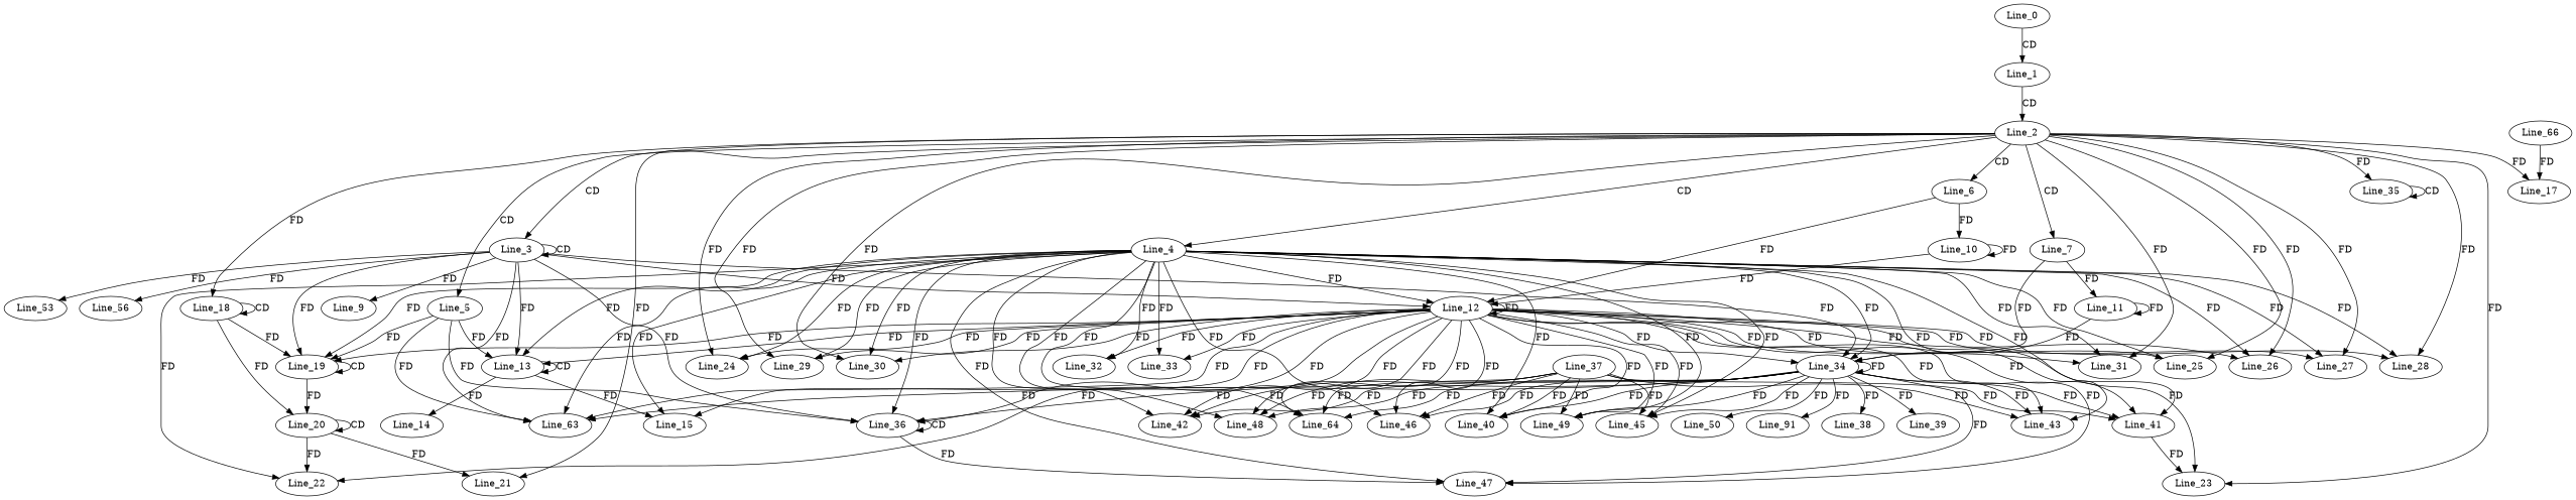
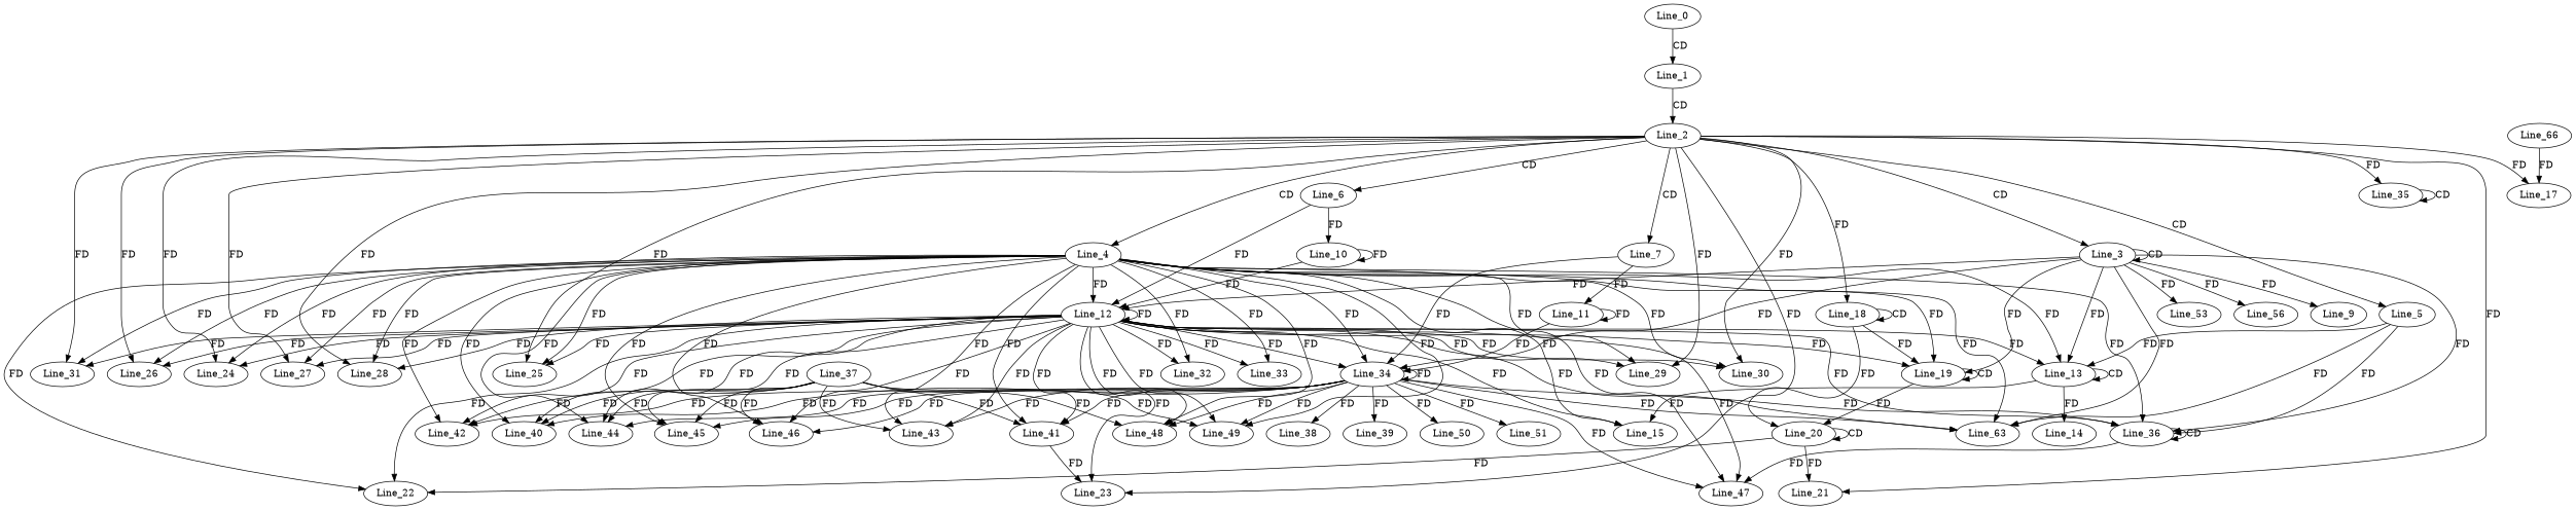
  digraph {
    Line_0
    Line_1
    Line_2
    Line_3
    Line_4
    Line_5
    Line_6
    Line_7
    Line_17
    Line_18
    Line_21
    Line_23
    Line_24
    Line_25
    Line_26
    Line_27
    Line_28
    Line_29
    Line_30
    Line_31
    Line_35
    Line_9
    Line_12
    Line_13
    Line_19
    Line_34
    Line_36
    Line_53
    Line_56
    Line_63
    Line_15
    Line_22
    Line_32
    Line_33
    Line_40
    Line_41
    Line_42
    Line_43
-   Line_44 [label=Line_64]
+   Line_44
    Line_45
    Line_46
    Line_47
    Line_48
    Line_49
    Line_10
    Line_11
    Line_20
    Line_14
    Line_38
    Line_39
    Line_50
-   Line_51 [label=Line_91]
+   Line_51
    n53 [label=Line_66]
    Line_37
    Line_0 -> Line_1 [label=CD]
    Line_1 -> Line_2 [label=CD]
    Line_2 -> Line_3 [label=CD]
    Line_2 -> Line_4 [label=CD]
    Line_2 -> Line_5 [label=CD]
    Line_2 -> Line_6 [label=CD]
    Line_2 -> Line_7 [label=CD]
    Line_2 -> Line_17 [label=FD]
    Line_2 -> Line_18 [label=FD]
    Line_2 -> Line_21 [label=FD]
    Line_2 -> Line_23 [label=FD]
    Line_2 -> Line_24 [label=FD]
    Line_2 -> Line_25 [label=FD]
    Line_2 -> Line_26 [label=FD]
    Line_2 -> Line_27 [label=FD]
    Line_2 -> Line_28 [label=FD]
    Line_2 -> Line_29 [label=FD]
    Line_2 -> Line_30 [label=FD]
    Line_2 -> Line_31 [label=FD]
    Line_2 -> Line_35 [label=FD]
    Line_3 -> Line_3 [label=CD]
    Line_3 -> Line_9 [label=FD]
    Line_3 -> Line_12 [label=FD]
    Line_3 -> Line_13 [label=FD]
    Line_3 -> Line_19 [label=FD]
    Line_3 -> Line_34 [label=FD]
    Line_3 -> Line_36 [label=FD]
    Line_3 -> Line_53 [label=FD]
    Line_3 -> Line_56 [label=FD]
    Line_3 -> Line_63 [label=FD]
    Line_4 -> Line_24 [label=FD]
    Line_4 -> Line_25 [label=FD]
    Line_4 -> Line_26 [label=FD]
    Line_4 -> Line_27 [label=FD]
    Line_4 -> Line_28 [label=FD]
    Line_4 -> Line_29 [label=FD]
    Line_4 -> Line_30 [label=FD]
    Line_4 -> Line_31 [label=FD]
    Line_4 -> Line_12 [label=FD]
    Line_4 -> Line_13 [label=FD]
    Line_4 -> Line_19 [label=FD]
    Line_4 -> Line_34 [label=FD]
    Line_4 -> Line_36 [label=FD]
    Line_4 -> Line_63 [label=FD]
    Line_4 -> Line_15 [label=FD]
    Line_4 -> Line_22 [label=FD]
    Line_4 -> Line_32 [label=FD]
    Line_4 -> Line_33 [label=FD]
    Line_4 -> Line_40 [label=FD]
    Line_4 -> Line_41 [label=FD]
    Line_4 -> Line_42 [label=FD]
    Line_4 -> Line_43 [label=FD]
    Line_4 -> Line_44 [label=FD]
    Line_4 -> Line_45 [label=FD]
    Line_4 -> Line_46 [label=FD]
    Line_4 -> Line_47 [label=FD]
    Line_4 -> Line_48 [label=FD]
    Line_4 -> Line_49 [label=FD]
    Line_5 -> Line_13 [label=FD]
-   Line_5 -> Line_19 [label=FD]
    Line_5 -> Line_36 [label=FD]
    Line_5 -> Line_63 [label=FD]
    Line_6 -> Line_12 [label=FD]
    Line_6 -> Line_10 [label=FD]
    Line_7 -> Line_34 [label=FD]
    Line_7 -> Line_11 [label=FD]
    Line_18 -> Line_18 [label=CD]
    Line_18 -> Line_19 [label=FD]
    Line_18 -> Line_20 [label=FD]
    Line_35 -> Line_35 [label=CD]
    Line_12 -> Line_23 [label=FD]
    Line_12 -> Line_24 [label=FD]
    Line_12 -> Line_25 [label=FD]
    Line_12 -> Line_26 [label=FD]
    Line_12 -> Line_27 [label=FD]
    Line_12 -> Line_28 [label=FD]
    Line_12 -> Line_29 [label=FD]
    Line_12 -> Line_30 [label=FD]
    Line_12 -> Line_31 [label=FD]
    Line_12 -> Line_12 [label=FD]
    Line_12 -> Line_13 [label=FD]
    Line_12 -> Line_19 [label=FD]
    Line_12 -> Line_34 [label=FD]
    Line_12 -> Line_36 [label=FD]
    Line_12 -> Line_63 [label=FD]
    Line_12 -> Line_15 [label=FD]
    Line_12 -> Line_22 [label=FD]
    Line_12 -> Line_32 [label=FD]
    Line_12 -> Line_33 [label=FD]
    Line_12 -> Line_40 [label=FD]
    Line_12 -> Line_41 [label=FD]
    Line_12 -> Line_42 [label=FD]
    Line_12 -> Line_43 [label=FD]
    Line_12 -> Line_44 [label=FD]
    Line_12 -> Line_45 [label=FD]
    Line_12 -> Line_46 [label=FD]
    Line_12 -> Line_47 [label=FD]
    Line_12 -> Line_48 [label=FD]
    Line_12 -> Line_49 [label=FD]
    Line_13 -> Line_13 [label=CD]
    Line_13 -> Line_15 [label=FD]
    Line_13 -> Line_14 [label=FD]
    Line_19 -> Line_19 [label=CD]
    Line_19 -> Line_20 [label=FD]
    Line_34 -> Line_34 [label=FD]
    Line_34 -> Line_36 [label=FD]
    Line_34 -> Line_63 [label=FD]
    Line_34 -> Line_40 [label=FD]
    Line_34 -> Line_41 [label=FD]
    Line_34 -> Line_42 [label=FD]
    Line_34 -> Line_43 [label=FD]
    Line_34 -> Line_44 [label=FD]
    Line_34 -> Line_45 [label=FD]
    Line_34 -> Line_46 [label=FD]
    Line_34 -> Line_47 [label=FD]
    Line_34 -> Line_48 [label=FD]
    Line_34 -> Line_49 [label=FD]
    Line_34 -> Line_38 [label=FD]
    Line_34 -> Line_39 [label=FD]
    Line_34 -> Line_50 [label=FD]
    Line_34 -> Line_51 [label=FD]
    Line_36 -> Line_36 [label=CD]
    Line_36 -> Line_47 [label=FD]
    Line_41 -> Line_23 [label=FD]
    Line_10 -> Line_12 [label=FD]
    Line_10 -> Line_10 [label=FD]
    Line_11 -> Line_34 [label=FD]
    Line_11 -> Line_11 [label=FD]
    Line_20 -> Line_21 [label=FD]
    Line_20 -> Line_22 [label=FD]
    Line_20 -> Line_20 [label=CD]
    n53 -> Line_17 [label=FD]
    Line_37 -> Line_40 [label=FD]
    Line_37 -> Line_41 [label=FD]
    Line_37 -> Line_42 [label=FD]
    Line_37 -> Line_43 [label=FD]
    Line_37 -> Line_44 [label=FD]
    Line_37 -> Line_45 [label=FD]
    Line_37 -> Line_46 [label=FD]
    Line_37 -> Line_48 [label=FD]
    Line_37 -> Line_49 [label=FD]
  }
